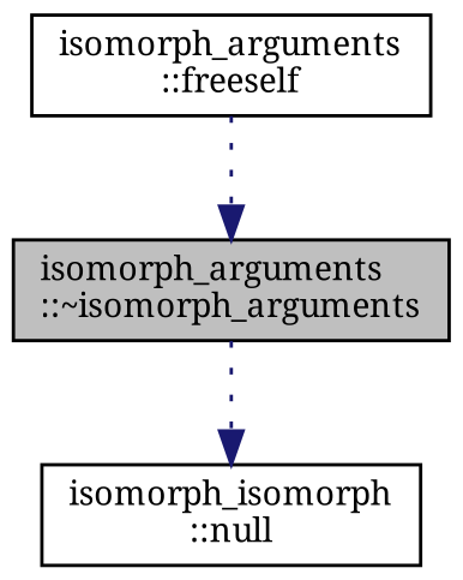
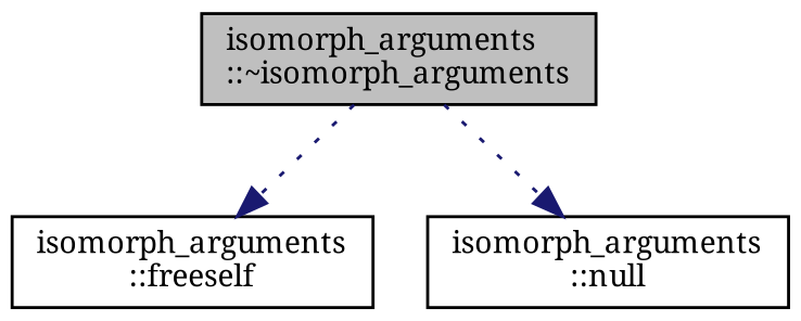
  digraph {
    fontname="Noto Serif"
    rankdir=TB
    node [color=black fillcolor=white fontname="Noto Serif" fontsize=10 shape=record style=filled]
    edge [color=midnightblue fontname="Noto Serif" fontsize=10 labelfontname=Helvetica labelfontsize=10 style=dotted]
    n1 [fillcolor=grey75 fontcolor=black height=0.2 label="isomorph_arguments\l::~isomorph_arguments" width=0.4]
    n2 [height=0.2 label="isomorph_arguments\l::freeself" width=0.4]
-   n3 [height=0.2 label="isomorph_isomorph\l::null" width=0.4]
-   n2 -> n1
+   n3 [height=0.2 label="isomorph_arguments\l::null" width=0.4]
+   n1 -> n2
    n1 -> n3
  }
